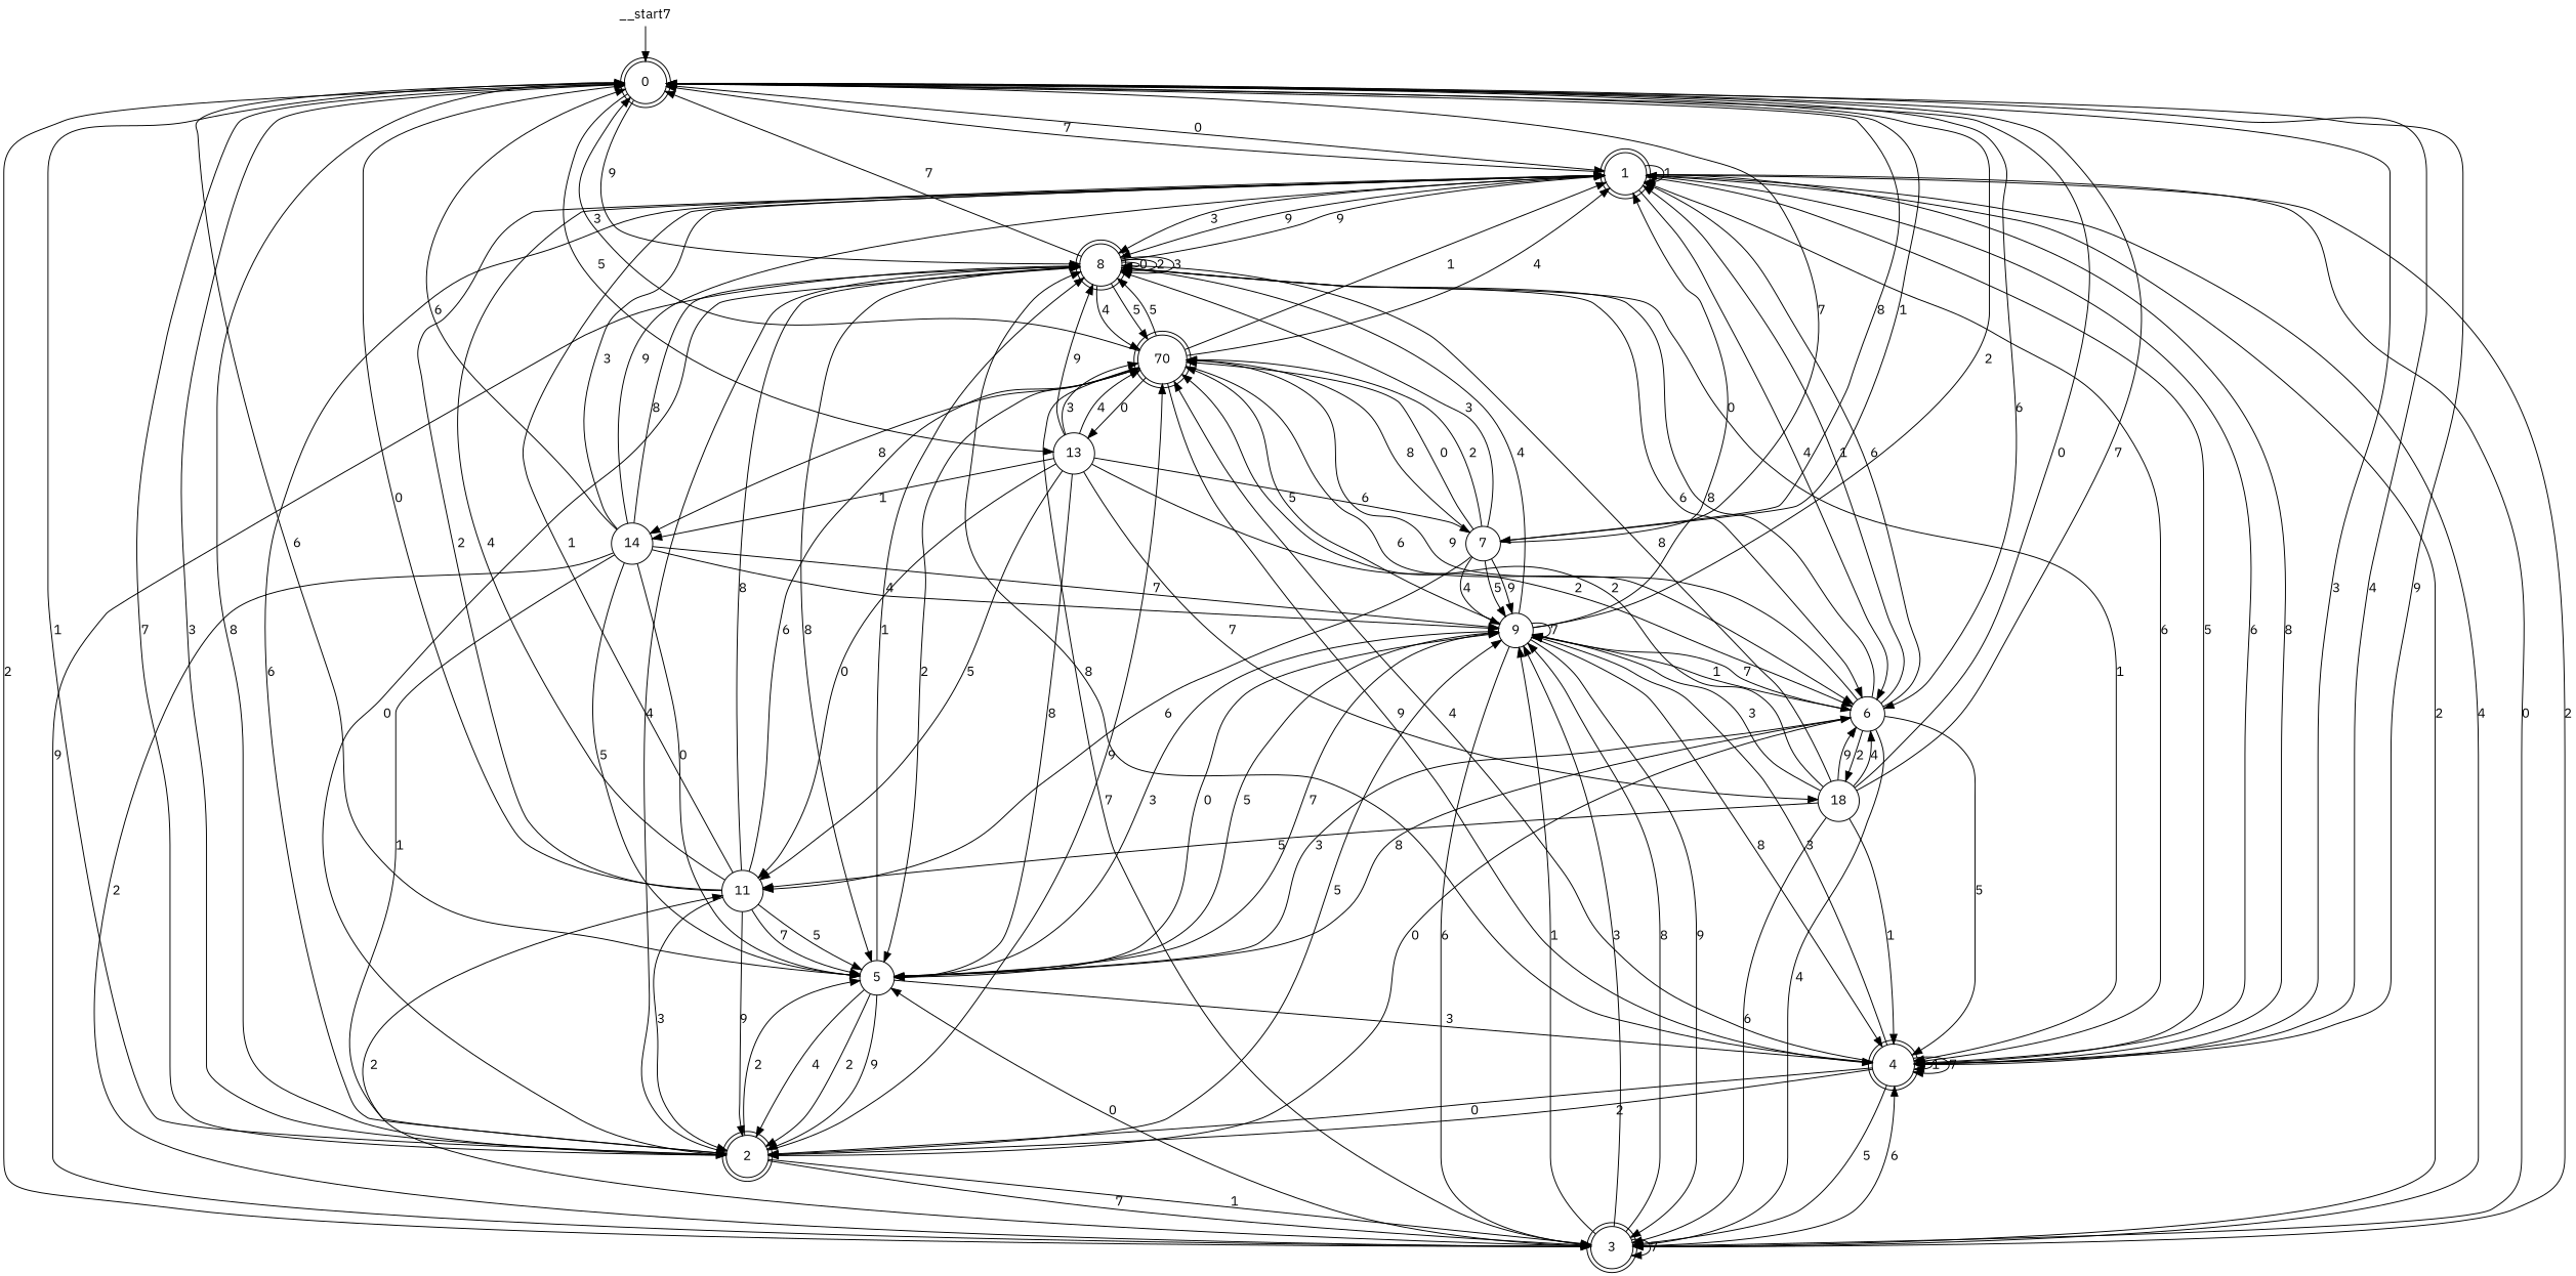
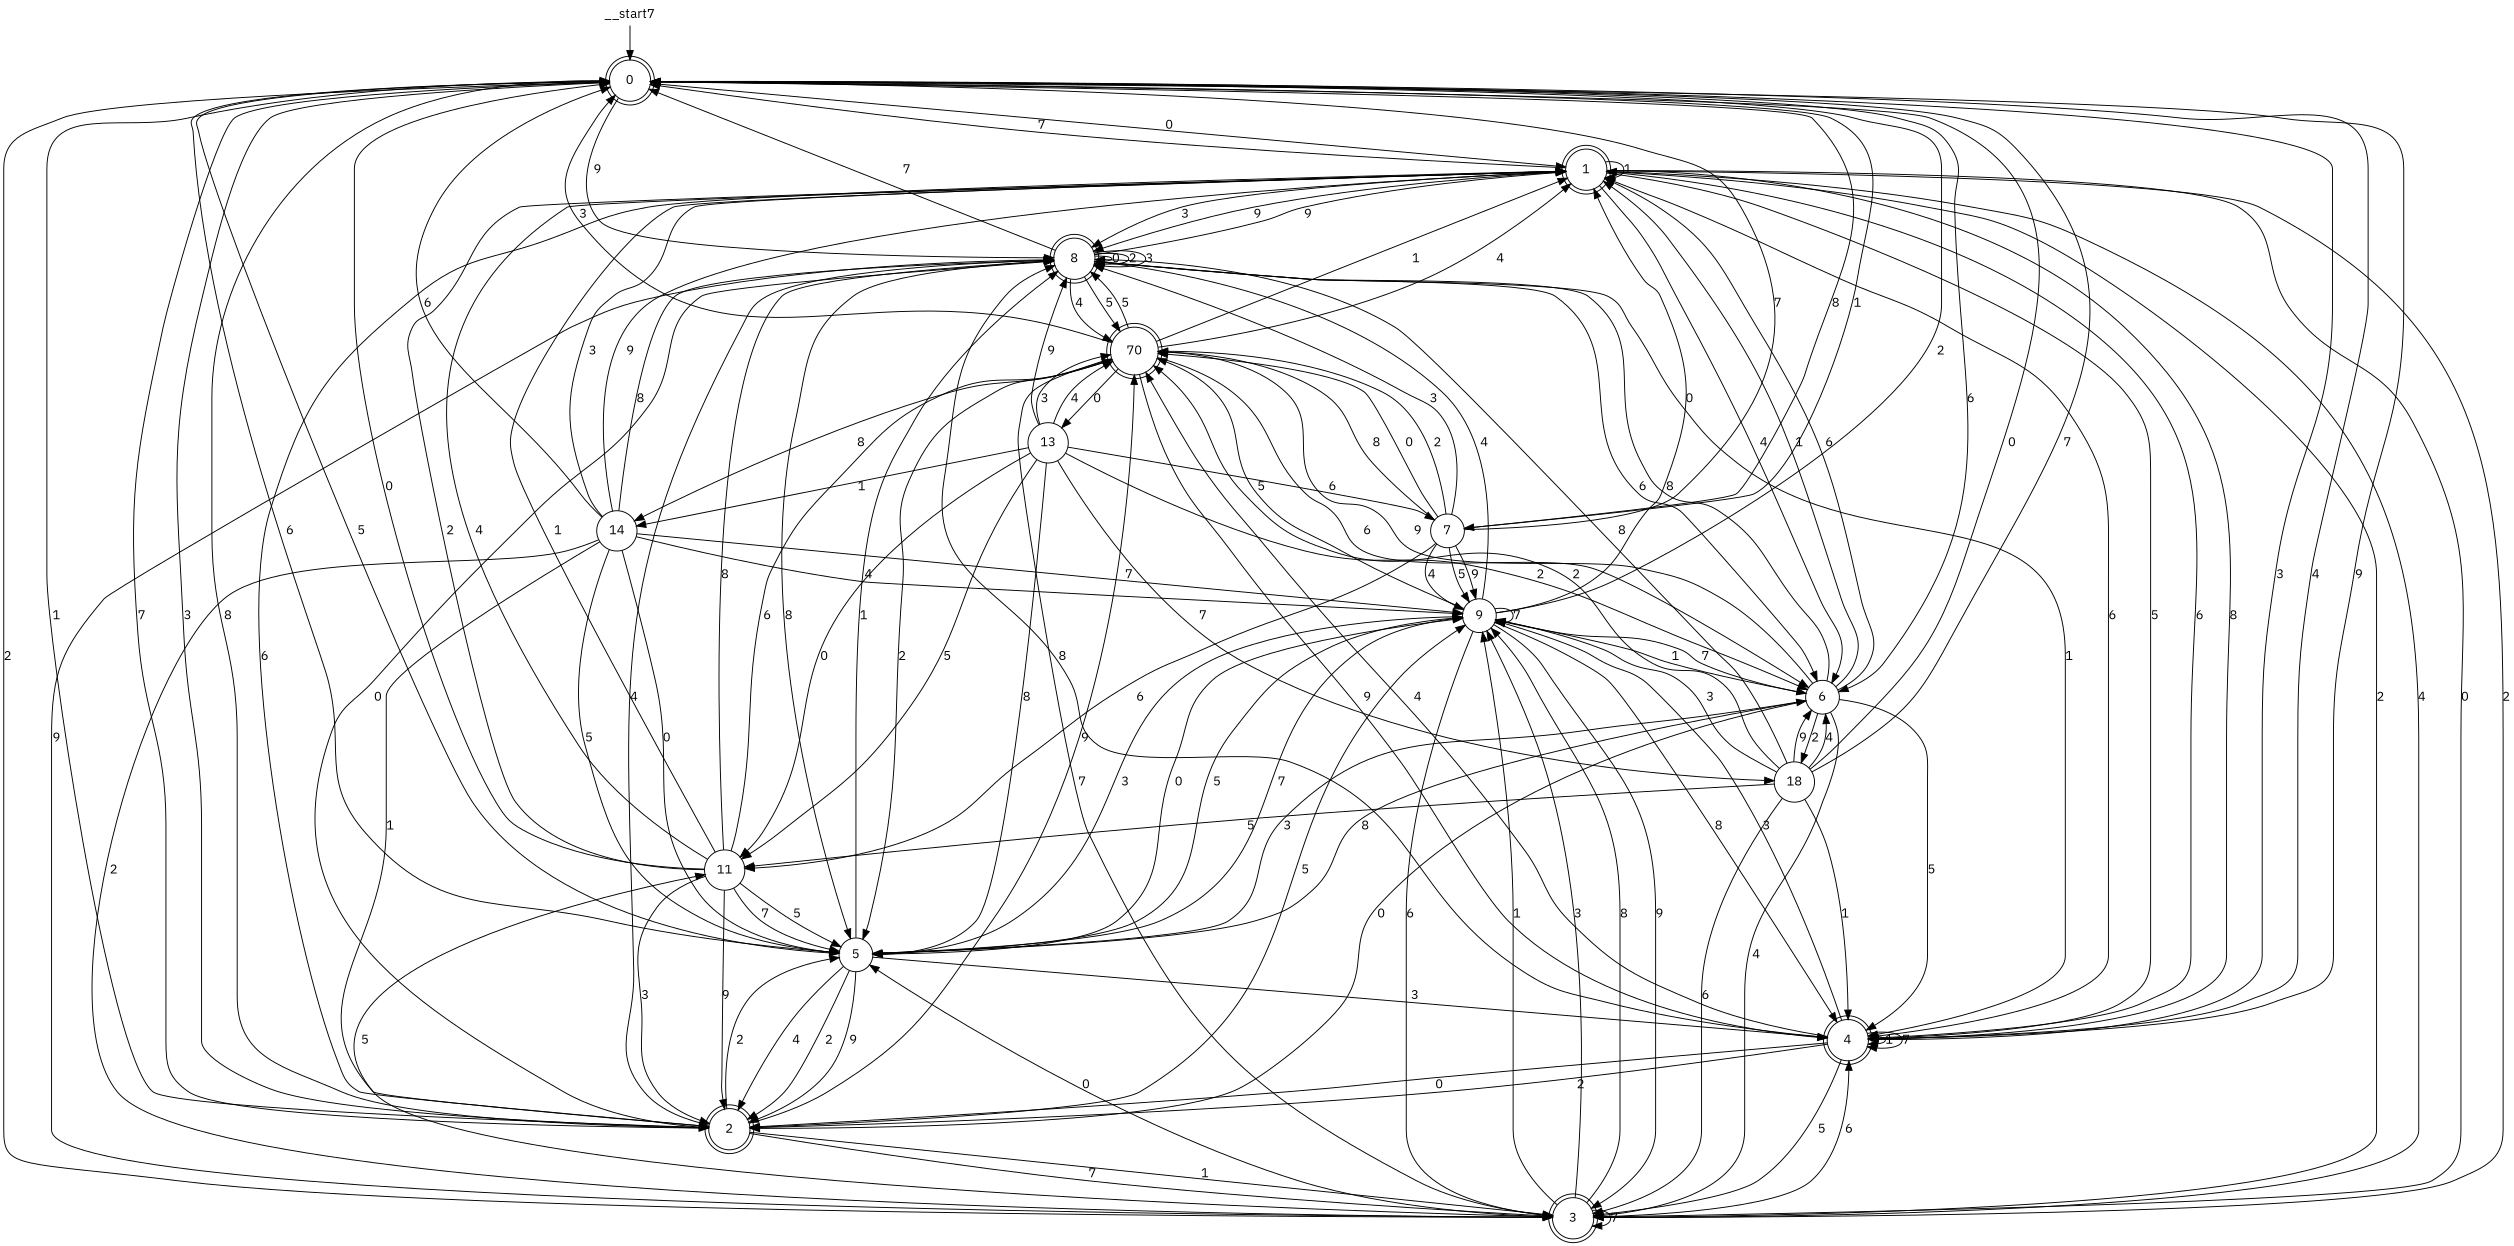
  digraph {
    fontname="IBM Plex Sans"
    node [fontname="IBM Plex Sans" shape=circle]
    edge [fontname="IBM Plex Sans"]
    n1 [label=0 shape=doublecircle]
    n2 [label=1 shape=doublecircle]
    n3 [label=2 shape=doublecircle]
    n4 [label=3 shape=doublecircle]
    n5 [label=4 shape=doublecircle]
    n6 [label=5]
    n7 [label=6]
    n8 [label=7]
    n9 [label=8 shape=doublecircle]
    n10 [label=9]
    n11 [label=70 shape=doublecircle]
    n12 [label=11]
    n13 [label=18]
    n14 [label=13]
    n15 [label=14]
    n16 [height=0 label=__start7 shape=none width=0]
    n1 -> n2 [label=0]
    n1 -> n3 [label=1]
    n1 -> n3 [label=7]
    n1 -> n4 [label=2]
    n1 -> n5 [label=3]
    n1 -> n5 [label=4]
-   n1 -> n14 [label=5]
+   n1 -> n6 [label=5]
    n1 -> n7 [label=6]
    n1 -> n8 [label=8]
    n1 -> n9 [label=9]
    n2 -> n1 [label=7]
    n2 -> n2 [label=1]
    n2 -> n4 [label=0]
    n2 -> n4 [label=2]
    n2 -> n5 [label=5]
    n2 -> n5 [label=6]
    n2 -> n5 [label=8]
    n2 -> n7 [label=4]
    n2 -> n9 [label=3]
    n2 -> n9 [label=9]
    n3 -> n1 [label=3]
    n3 -> n1 [label=8]
    n3 -> n2 [label=6]
    n3 -> n4 [label=1]
    n3 -> n4 [label=7]
    n3 -> n6 [label=2]
    n3 -> n9 [label=0]
    n3 -> n9 [label=4]
    n3 -> n10 [label=5]
    n3 -> n11 [label=9]
    n4 -> n2 [label=2]
    n4 -> n2 [label=4]
    n4 -> n4 [label=7]
    n4 -> n5 [label=6]
    n4 -> n6 [label=0]
    n4 -> n9 [label=9]
    n4 -> n10 [label=1]
    n4 -> n10 [label=3]
    n4 -> n10 [label=8]
-   n4 -> n12 [label=2]
+   n4 -> n12 [label=5]
    n5 -> n1 [label=9]
    n5 -> n2 [label=6]
    n5 -> n3 [label=0]
    n5 -> n3 [label=2]
    n5 -> n4 [label=5]
    n5 -> n5 [label=1]
    n5 -> n5 [label=7]
    n5 -> n9 [label=8]
    n5 -> n10 [label=3]
    n5 -> n11 [label=4]
    n6 -> n1 [label=6]
    n6 -> n3 [label=2]
    n6 -> n3 [label=4]
    n6 -> n3 [label=9]
    n6 -> n5 [label=3]
    n6 -> n7 [label=8]
    n6 -> n9 [label=1]
    n6 -> n10 [label=0]
    n6 -> n10 [label=5]
    n6 -> n10 [label=7]
    n7 -> n2 [label=1]
    n7 -> n2 [label=6]
    n7 -> n3 [label=0]
    n7 -> n4 [label=4]
    n7 -> n5 [label=5]
    n7 -> n6 [label=3]
    n7 -> n9 [label=8]
    n7 -> n10 [label=7]
    n7 -> n11 [label=9]
    n7 -> n13 [label=2]
    n8 -> n1 [label=1]
    n8 -> n1 [label=7]
    n8 -> n9 [label=3]
    n8 -> n10 [label=4]
    n8 -> n10 [label=5]
    n8 -> n10 [label=9]
    n8 -> n11 [label=0]
    n8 -> n11 [label=2]
    n8 -> n11 [label=8]
    n8 -> n12 [label=6]
    n9 -> n1 [label=7]
    n9 -> n2 [label=9]
    n9 -> n5 [label=1]
    n9 -> n6 [label=8]
    n9 -> n7 [label=6]
    n9 -> n9 [label=0]
    n9 -> n9 [label=2]
    n9 -> n9 [label=3]
    n9 -> n11 [label=4]
    n9 -> n11 [label=5]
    n10 -> n1 [label=2]
    n10 -> n2 [label=0]
    n10 -> n4 [label=6]
    n10 -> n4 [label=9]
    n10 -> n5 [label=8]
    n10 -> n6 [label=3]
    n10 -> n7 [label=1]
    n10 -> n9 [label=4]
    n10 -> n10 [label=7]
    n10 -> n11 [label=5]
    n11 -> n1 [label=3]
    n11 -> n2 [label=1]
    n11 -> n2 [label=4]
    n11 -> n4 [label=7]
    n11 -> n5 [label=9]
    n11 -> n6 [label=2]
    n11 -> n7 [label=6]
    n11 -> n9 [label=5]
    n11 -> n14 [label=0]
    n11 -> n15 [label=8]
    n12 -> n1 [label=0]
    n12 -> n2 [label=1]
    n12 -> n2 [label=2]
    n12 -> n2 [label=4]
    n12 -> n3 [label=3]
    n12 -> n3 [label=9]
    n12 -> n6 [label=5]
    n12 -> n6 [label=7]
    n12 -> n9 [label=8]
    n12 -> n11 [label=6]
    n13 -> n1 [label=0]
    n13 -> n1 [label=7]
    n13 -> n4 [label=6]
    n13 -> n5 [label=1]
    n13 -> n7 [label=4]
    n13 -> n7 [label=9]
    n13 -> n9 [label=8]
    n13 -> n10 [label=3]
    n13 -> n11 [label=2]
    n13 -> n12 [label=5]
    n14 -> n6 [label=8]
    n14 -> n7 [label=2]
    n14 -> n8 [label=6]
    n14 -> n9 [label=9]
    n14 -> n11 [label=3]
    n14 -> n11 [label=4]
    n14 -> n12 [label=0]
    n14 -> n12 [label=5]
    n14 -> n13 [label=7]
    n14 -> n15 [label=1]
    n15 -> n1 [label=6]
    n15 -> n2 [label=3]
    n15 -> n2 [label=9]
    n15 -> n3 [label=1]
    n15 -> n4 [label=2]
    n15 -> n6 [label=0]
    n15 -> n6 [label=5]
    n15 -> n9 [label=8]
    n15 -> n10 [label=4]
    n15 -> n10 [label=7]
    n16 -> n1
  }
